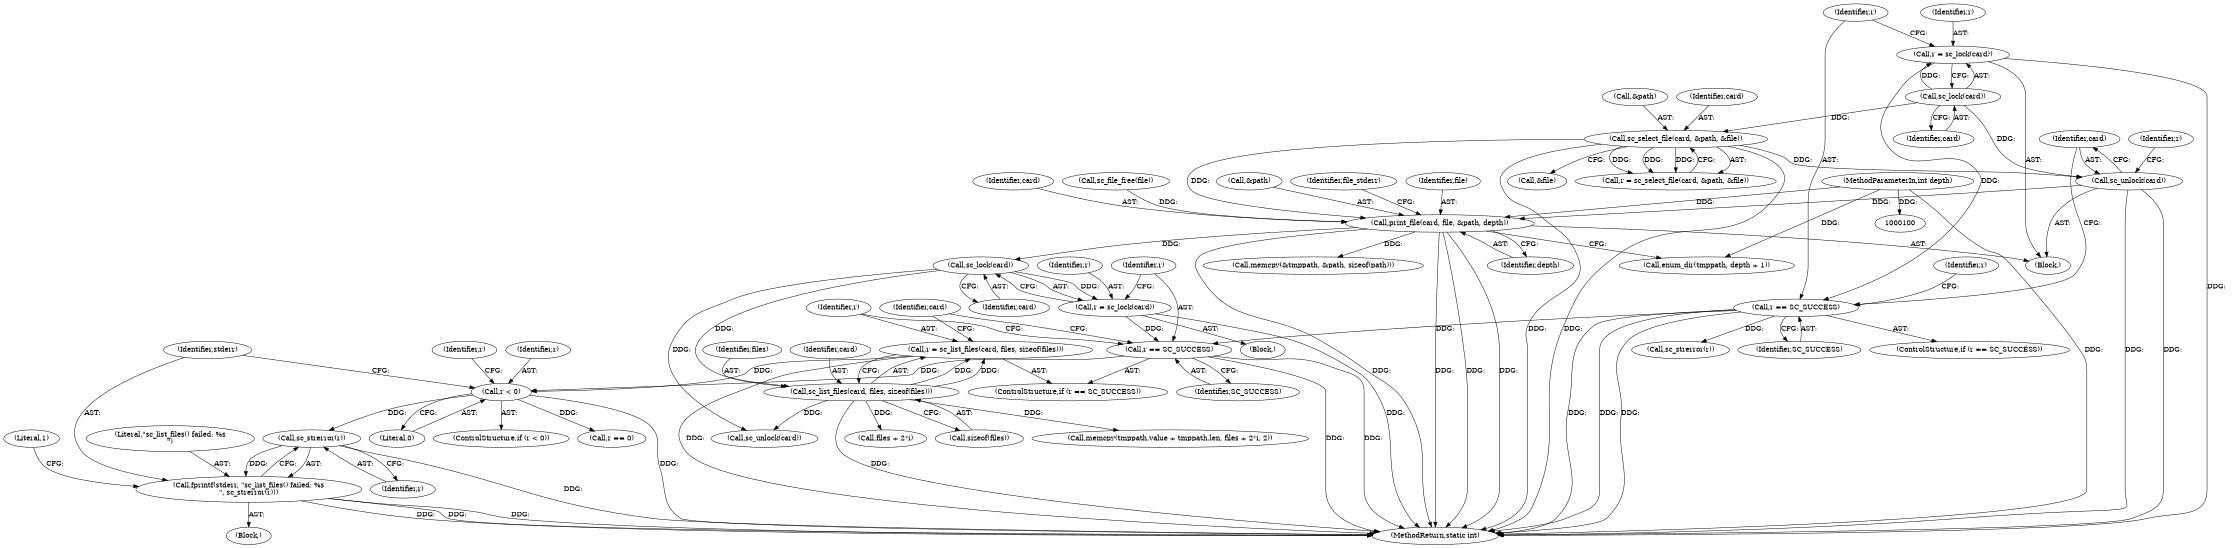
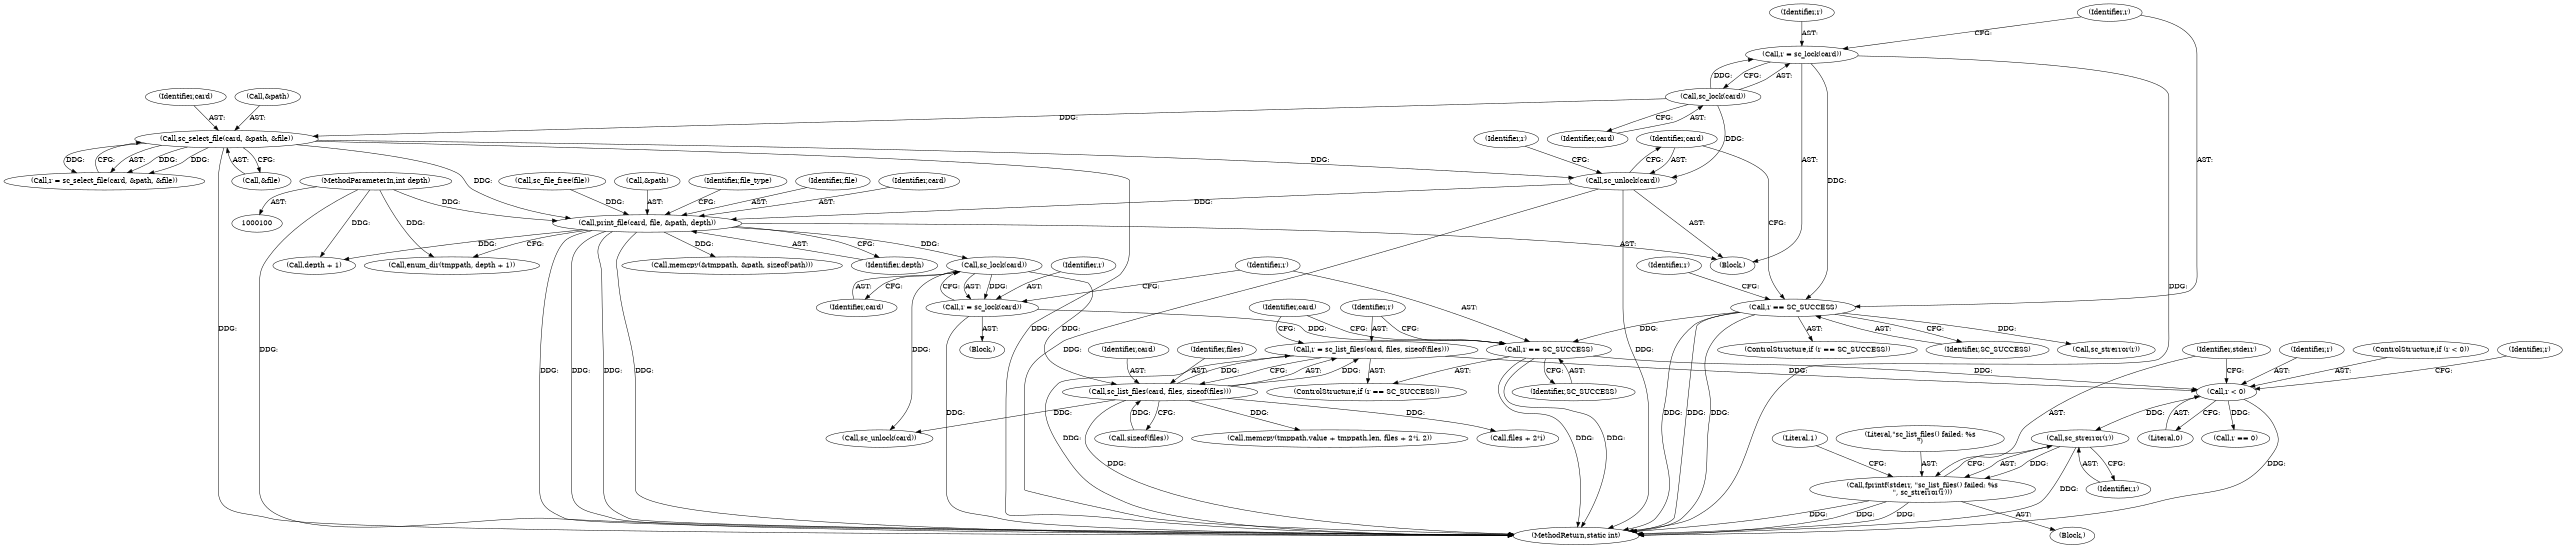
  digraph {
    n1 [label="(Call,sc_strerror(r))"]
    n2 [label="(Call,fprintf(stderr, \"sc_list_files() failed: %s\n\", sc_strerror(r)))"]
    n3 [label="(MethodReturn,static int)"]
    n4 [label="(Identifier,r)"]
    n5 [label="(Block,)"]
    n6 [label="(Call,r < 0)"]
    n7 [label="(Literal,0)"]
    n8 [label="(ControlStructure,if (r < 0))"]
    n9 [label="(Call,r == 0)"]
    n10 [label="(Call,r = sc_list_files(card, files, sizeof(files)))"]
    n11 [label="(Call,sc_list_files(card, files, sizeof(files)))"]
    n12 [label="(ControlStructure,if (r == SC_SUCCESS))"]
    n13 [label="(Call,memcpy(tmppath.value + tmppath.len, files + 2*i, 2))"]
    n14 [label="(Call,sc_unlock(card))"]
    n15 [label="(Call,files + 2*i)"]
    n16 [label="(Call,sizeof(files))"]
    n17 [label="(Call,sc_lock(card))"]
    n18 [label="(Call,r = sc_lock(card))"]
    n19 [label="(Identifier,card)"]
    n20 [label="(Call,r == SC_SUCCESS)"]
    n21 [label="(Block,)"]
    n22 [label="(Call,print_file(card, file, &path, depth))"]
    n23 [label="(Call,memcpy(&tmppath, &path, sizeof(path)))"]
    n24 [label="(Block,)"]
    n25 [label="(Call,enum_dir(tmppath, depth + 1))"]
    n26 [label="(Identifier,depth)"]
+   n27 [label="(Call,depth + 1)"]
    n28 [label="(Call,sc_file_free(file))"]
    n29 [label="(Call,sc_unlock(card))"]
    n30 [label="(Identifier,card)"]
    n31 [label="(Call,r == SC_SUCCESS)"]
    n32 [label="(Call,sc_select_file(card, &path, &file))"]
    n33 [label="(Call,&file)"]
    n34 [label="(Call,r = sc_select_file(card, &path, &file))"]
    n35 [label="(Call,sc_lock(card))"]
    n36 [label="(Call,r = sc_lock(card))"]
    n37 [label="(Identifier,card)"]
    n38 [label="(MethodParameterIn,int depth)"]
    1000100
    n40 [label="(Identifier,SC_SUCCESS)"]
    n41 [label="(Call,sc_strerror(r))"]
    n42 [label="(Identifier,SC_SUCCESS)"]
    n43 [label="(ControlStructure,if (r == SC_SUCCESS))"]
    n44 [label="(Literal,1)"]
    n45 [label="(Call,&path)"]
    n46 [label="(Identifier,card)"]
    n47 [label="(Identifier,r)"]
    n48 [label="(Identifier,r)"]
    n49 [label="(Call,&path)"]
    n50 [label="(Identifier,files)"]
    n51 [label="(Identifier,r)"]
    n52 [label="(Identifier,card)"]
-   n53 [label="(Identifier,file_stderr)"]
+   n53 [label="(Identifier,file_type)"]
    n54 [label="(Identifier,r)"]
    n55 [label="(Identifier,r)"]
    n56 [label="(Identifier,r)"]
    n57 [label="(Identifier,card)"]
    n58 [label="(Identifier,r)"]
    n59 [label="(Identifier,stderr)"]
    n60 [label="(Identifier,file)"]
    n61 [label="(Identifier,r)"]
    n62 [label="(Identifier,r)"]
    n63 [label="(Identifier,card)"]
    n64 [label="(Literal,\"sc_list_files() failed: %s\n\")"]
    n1 -> n2 [label="AST: "]
    n1 -> n2 [label="DDG: "]
    n1 -> n3 [label="DDG: "]
    n1 -> n4 [label="CFG: "]
    n2 -> n1 [label="CFG: "]
    n2 -> n3 [label="DDG: "]
    n2 -> n3 [label="DDG: "]
    n2 -> n3 [label="DDG: "]
    n2 -> n5 [label="AST: "]
    n4 -> n1 [label="AST: "]
    n6 -> n1 [label="DDG: "]
    n6 -> n3 [label="DDG: "]
    n6 -> n7 [label="CFG: "]
-   n6 -> n8 [label="AST: "]
+   n8 -> n6 [label="AST: "]
    n6 -> n9 [label="DDG: "]
    n7 -> n6 [label="AST: "]
    n10 -> n3 [label="DDG: "]
    n10 -> n6 [label="DDG: "]
    n10 -> n11 [label="CFG: "]
    n10 -> n12 [label="AST: "]
    n11 -> n3 [label="DDG: "]
    n11 -> n10 [label="AST: "]
    n11 -> n10 [label="DDG: "]
    n11 -> n10 [label="DDG: "]
    n11 -> n13 [label="DDG: "]
    n11 -> n14 [label="DDG: "]
    n11 -> n15 [label="DDG: "]
    n11 -> n16 [label="CFG: "]
-   n16 -> n11 [label="AST: "]
+   n16 -> n11 [label="DDG: "]
    n17 -> n11 [label="DDG: "]
    n17 -> n14 [label="DDG: "]
    n17 -> n18 [label="AST: "]
    n17 -> n18 [label="DDG: "]
    n17 -> n19 [label="CFG: "]
    n18 -> n3 [label="DDG: "]
    n18 -> n17 [label="CFG: "]
    n18 -> n20 [label="DDG: "]
    n18 -> n21 [label="AST: "]
    n19 -> n17 [label="AST: "]
    n20 -> n3 [label="DDG: "]
    n20 -> n3 [label="DDG: "]
    n20 -> n6 [label="DDG: "]
    n20 -> n12 [label="AST: "]
    n20 -> n40 [label="CFG: "]
    n22 -> n3 [label="DDG: "]
    n22 -> n3 [label="DDG: "]
    n22 -> n3 [label="DDG: "]
    n22 -> n3 [label="DDG: "]
    n22 -> n17 [label="DDG: "]
    n22 -> n23 [label="DDG: "]
    n22 -> n24 [label="AST: "]
    n22 -> n25 [label="CFG: "]
    n22 -> n26 [label="CFG: "]
+   n22 -> n27 [label="DDG: "]
    n26 -> n22 [label="AST: "]
    n28 -> n22 [label="DDG: "]
    n29 -> n3 [label="DDG: "]
    n29 -> n3 [label="DDG: "]
    n29 -> n22 [label="DDG: "]
    n29 -> n24 [label="AST: "]
    n29 -> n30 [label="CFG: "]
    n30 -> n29 [label="AST: "]
    n30 -> n31 [label="CFG: "]
    n31 -> n3 [label="DDG: "]
    n31 -> n3 [label="DDG: "]
    n31 -> n3 [label="DDG: "]
    n31 -> n20 [label="DDG: "]
    n31 -> n41 [label="DDG: "]
    n31 -> n42 [label="CFG: "]
    n31 -> n43 [label="AST: "]
    n32 -> n3 [label="DDG: "]
    n32 -> n3 [label="DDG: "]
    n32 -> n22 [label="DDG: "]
    n32 -> n29 [label="DDG: "]
    n32 -> n33 [label="CFG: "]
    n32 -> n34 [label="AST: "]
    n32 -> n34 [label="DDG: "]
    n32 -> n34 [label="DDG: "]
    n32 -> n34 [label="DDG: "]
+   n33 -> n32 [label="AST: "]
    n34 -> n32 [label="CFG: "]
    n35 -> n29 [label="DDG: "]
    n35 -> n32 [label="DDG: "]
    n35 -> n36 [label="AST: "]
    n35 -> n36 [label="DDG: "]
    n35 -> n37 [label="CFG: "]
    n36 -> n3 [label="DDG: "]
    n36 -> n24 [label="AST: "]
    n36 -> n31 [label="DDG: "]
    n36 -> n35 [label="CFG: "]
    n37 -> n35 [label="AST: "]
    n38 -> n3 [label="DDG: "]
    n38 -> n22 [label="DDG: "]
    n38 -> n25 [label="DDG: "]
-   n38 -> 1000100 [label="DDG: "]
+   n38 -> n27 [label="DDG: "]
+   n38 -> 1000100 [label="AST: "]
    n40 -> n20 [label="AST: "]
    n42 -> n31 [label="AST: "]
    n44 -> n2 [label="CFG: "]
    n45 -> n22 [label="AST: "]
    n46 -> n32 [label="AST: "]
    n47 -> n18 [label="CFG: "]
    n47 -> n20 [label="AST: "]
    n48 -> n31 [label="AST: "]
    n48 -> n36 [label="CFG: "]
    n49 -> n32 [label="AST: "]
    n50 -> n11 [label="AST: "]
    n51 -> n18 [label="AST: "]
    n52 -> n10 [label="CFG: "]
    n52 -> n20 [label="CFG: "]
    n53 -> n22 [label="CFG: "]
    n54 -> n6 [label="CFG: "]
    n55 -> n6 [label="AST: "]
    n56 -> n31 [label="CFG: "]
    n57 -> n11 [label="AST: "]
    n58 -> n36 [label="AST: "]
    n59 -> n2 [label="AST: "]
    n59 -> n6 [label="CFG: "]
    n60 -> n22 [label="AST: "]
    n61 -> n10 [label="AST: "]
    n61 -> n20 [label="CFG: "]
    n62 -> n29 [label="CFG: "]
    n63 -> n22 [label="AST: "]
    n64 -> n2 [label="AST: "]
  }
